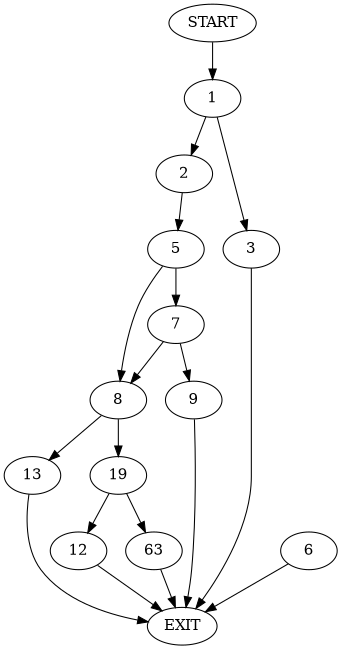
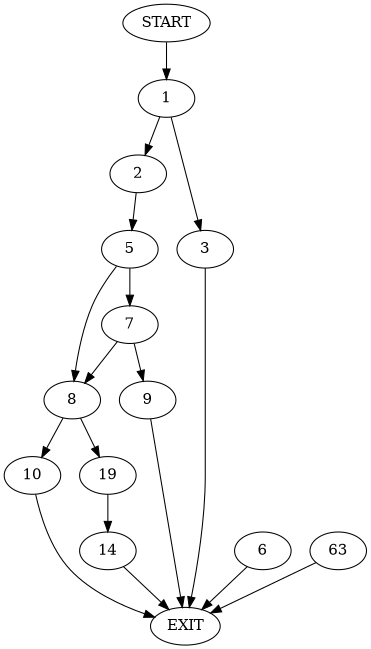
  digraph {
    n1 [label=START]
    1
    2
    3
    n5 [label=EXIT]
    5
    7
    8
    6
    9
-   10 [label=13]
+   10
    n12 [label=19]
-   12
+   12 [label=14]
    n14 [label=63]
    n1 -> 1
    1 -> 2
    1 -> 3
    2 -> 5
    3 -> n5
    5 -> 7
    5 -> 8
    7 -> 8
    7 -> 9
    8 -> 10
    8 -> n12
    6 -> n5
    9 -> n5
    10 -> n5
    n12 -> 12
-   n12 -> n14
    12 -> n5
    n14 -> n5
  }
